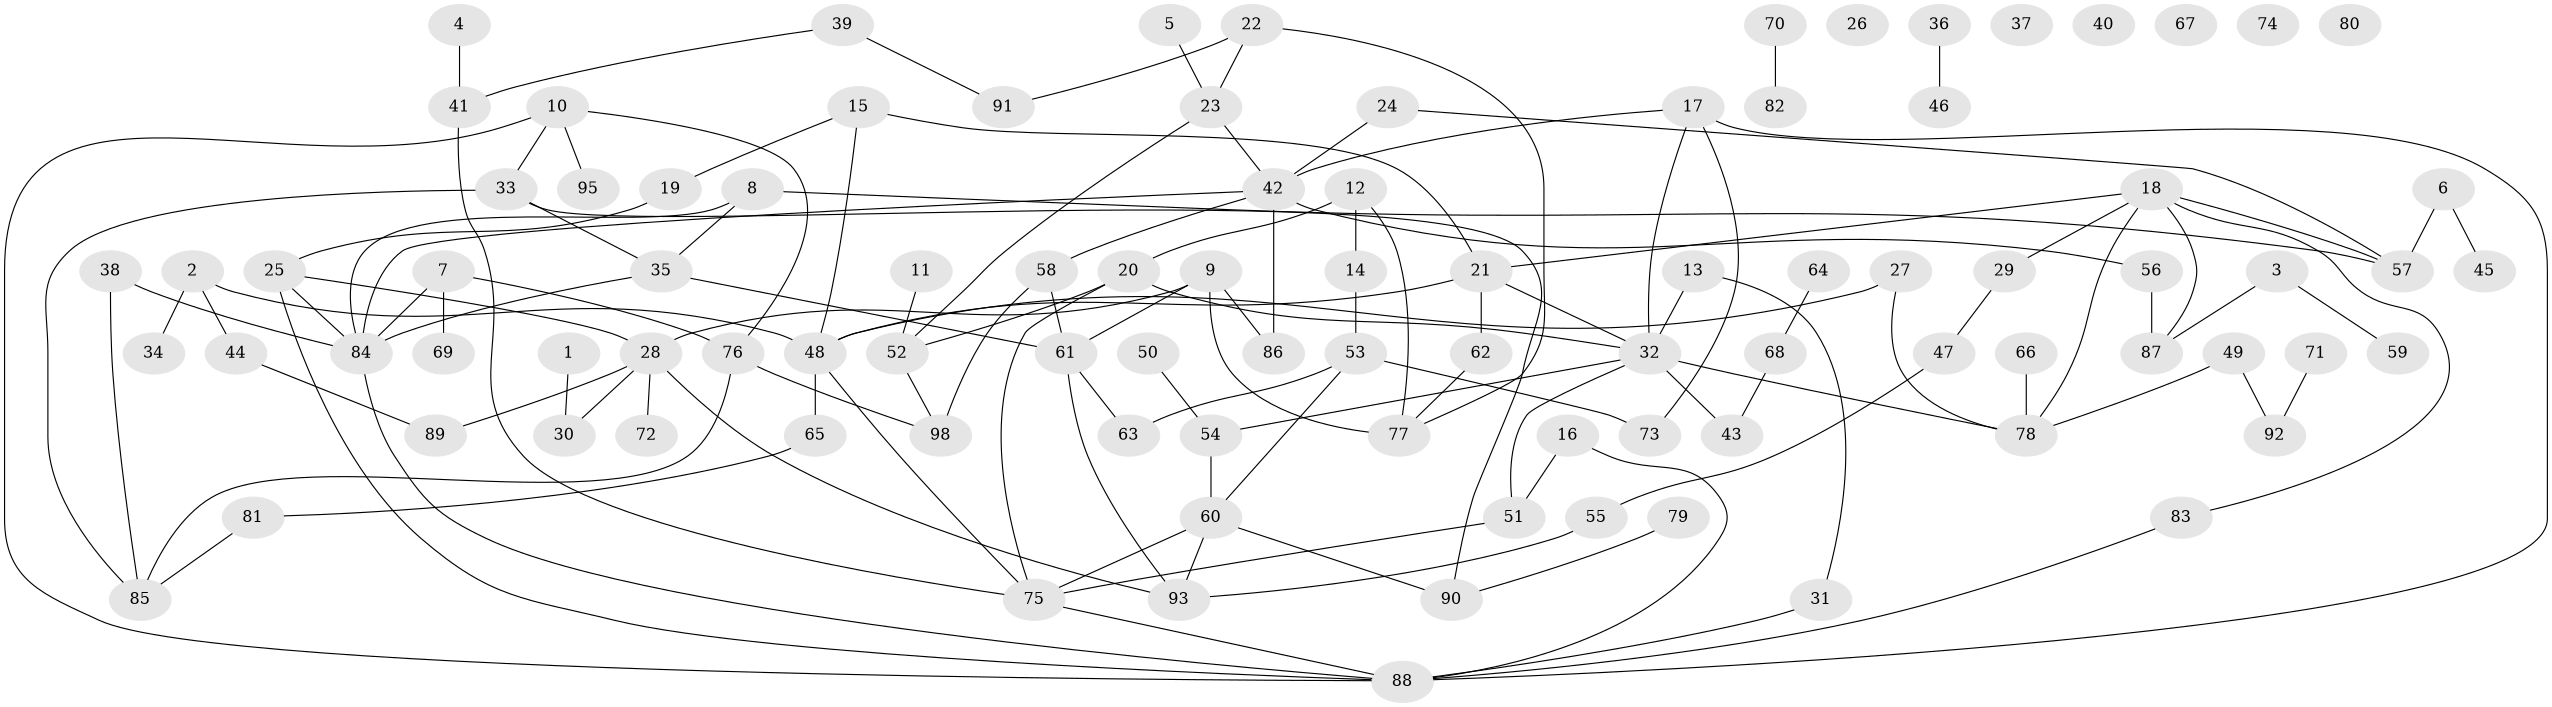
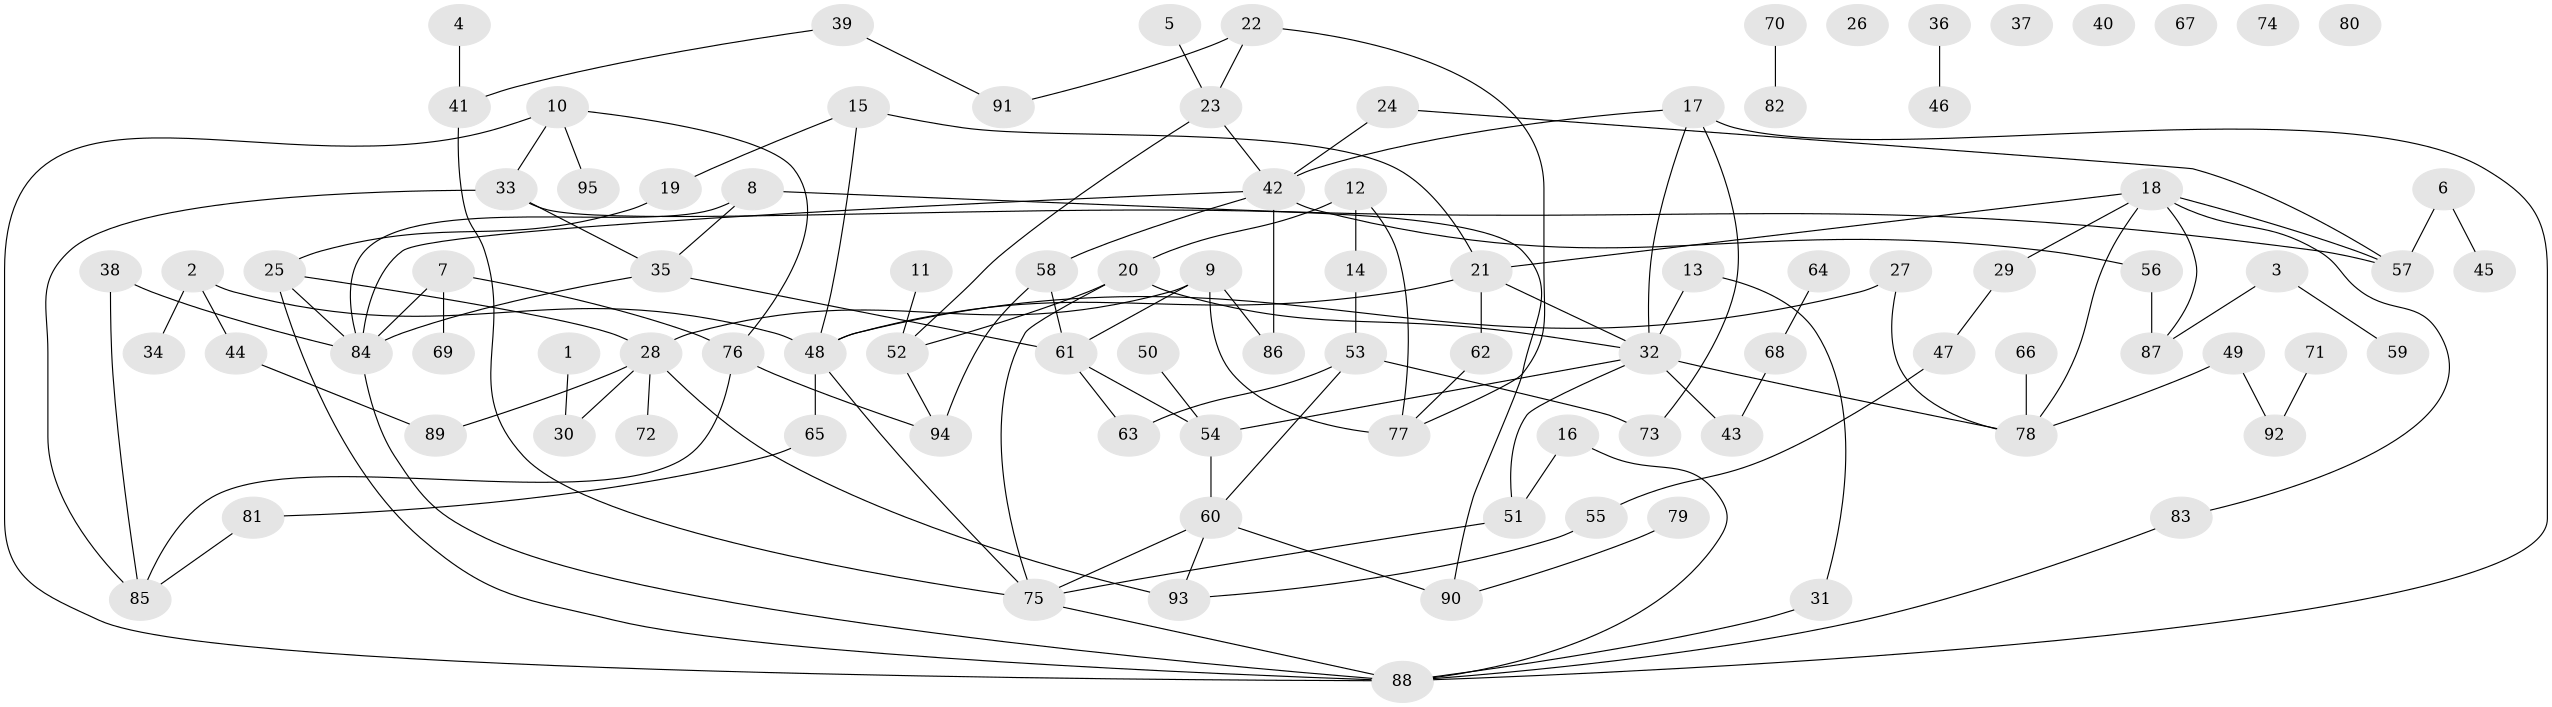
  graph {
    node [color=gray90 style=filled]
    1
    30
    2
    34
    44
    48
    89
    75
    65
    3
    59
    87
    4
    41
    5
    23
    52
    42
    6
    45
    57
    7
    69
    76
    84
    85
-   94 [label=98]
+   94
    88
    8
    35
    61
    9
    28
    77
    86
    72
    93
    63
    10
    33
    95
    90
    11
    70
    82
    12
    14
    20
    53
    32
    13
    31
    51
    78
    43
    54
    73
    60
    15
    19
    21
    25
    62
    16
    17
    56
    58
    18
    29
    83
    47
    22
    91
    24
    26
    27
    55
    36
    46
    37
    38
    39
    40
    81
    49
    92
    50
    64
    68
    66
    67
    79
    71
    74
    80
    1 -- 30
    2 -- 34
    2 -- 44
    2 -- 48
    44 -- 89
    48 -- 75
    48 -- 65
    75 -- 88
    65 -- 81
    3 -- 59
    3 -- 87
    4 -- 41
    41 -- 75
    5 -- 23
    23 -- 52
    23 -- 42
    52 -- 94
    42 -- 84
    42 -- 86
    42 -- 56
    42 -- 58
    6 -- 45
    6 -- 57
    7 -- 69
    7 -- 76
    7 -- 84
    76 -- 85
    76 -- 94
    84 -- 88
    8 -- 57
    8 -- 84
    8 -- 35
    35 -- 84
    35 -- 61
-   61 -- 93
+   61 -- 54
    61 -- 63
    9 -- 61
    9 -- 28
    9 -- 77
    9 -- 86
    28 -- 30
    28 -- 89
    28 -- 72
    28 -- 93
    10 -- 76
    10 -- 88
    10 -- 33
    10 -- 95
    33 -- 85
    33 -- 35
    33 -- 90
    11 -- 52
    70 -- 82
    12 -- 77
    12 -- 14
    12 -- 20
    14 -- 53
    20 -- 75
    20 -- 52
    20 -- 32
    53 -- 63
    53 -- 73
    53 -- 60
    32 -- 51
    32 -- 78
    32 -- 43
    32 -- 54
    13 -- 32
    13 -- 31
    31 -- 88
    51 -- 75
    54 -- 60
    60 -- 75
    60 -- 93
    60 -- 90
    15 -- 48
    15 -- 19
    15 -- 21
    19 -- 25
    21 -- 48
    21 -- 32
    21 -- 62
    25 -- 84
    25 -- 88
    25 -- 28
    62 -- 77
    16 -- 88
    16 -- 51
    17 -- 42
    17 -- 88
    17 -- 32
    17 -- 73
    56 -- 87
    58 -- 94
    58 -- 61
    18 -- 87
    18 -- 57
    18 -- 78
    18 -- 21
    18 -- 29
    18 -- 83
    29 -- 47
    83 -- 88
    47 -- 55
    22 -- 23
    22 -- 77
    22 -- 91
    24 -- 42
    24 -- 57
    27 -- 48
    27 -- 78
    55 -- 93
    36 -- 46
    38 -- 84
    38 -- 85
    39 -- 41
    39 -- 91
    81 -- 85
    49 -- 78
    49 -- 92
    50 -- 54
    64 -- 68
    68 -- 43
    66 -- 78
    79 -- 90
    71 -- 92
  }
